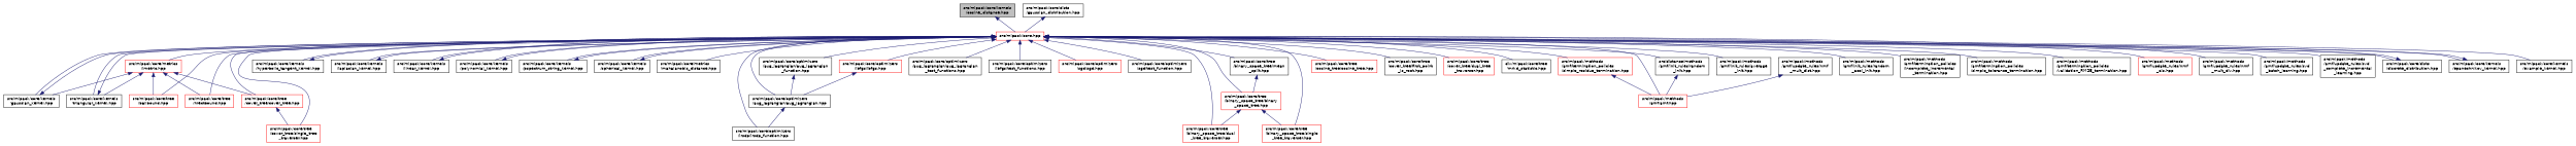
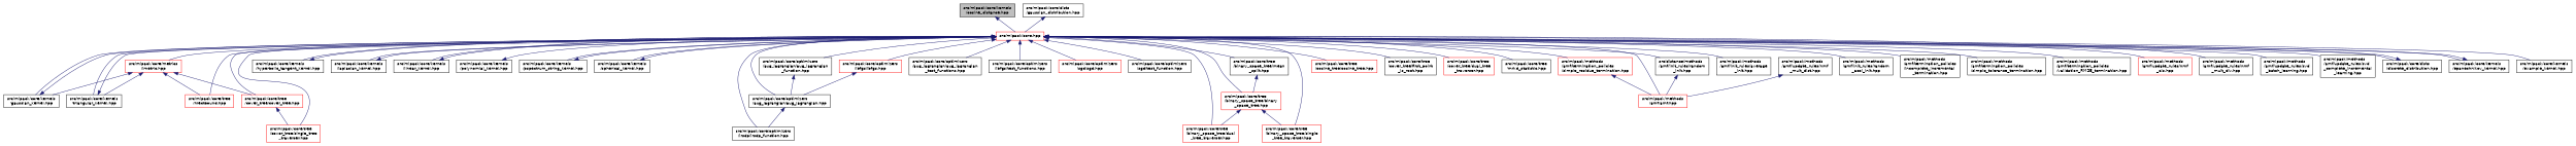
  digraph {
    node [color=black fillcolor=white fontname=Helvetica fontsize=10 shape=record style=filled]
    edge [color=midnightblue dir=back fontname=Helvetica fontsize=10 labelfontname=Helvetica labelfontsize=10 style=solid]
    n1 [fillcolor=grey75 fontcolor=black height=0.2 label="src/mlpack/core/kernels\l/cosine_distance.hpp" width=0.4]
    n2 [color=red height=0.2 label="src/mlpack/core.hpp" width=0.4]
    n3 [height=0.2 label="src/mlpack/core/dists\l/discrete_distribution.hpp" width=0.4]
    n4 [height=0.2 label="src/mlpack/core/kernels\l/epanechnikov_kernel.hpp" width=0.4]
    n5 [height=0.2 label="src/mlpack/core/kernels\l/example_kernel.hpp" width=0.4]
    n6 [height=0.2 label="src/mlpack/core/kernels\l/gaussian_kernel.hpp" width=0.4]
    n7 [height=0.2 label="src/mlpack/core/kernels\l/hyperbolic_tangent_kernel.hpp" width=0.4]
    n8 [height=0.2 label="src/mlpack/core/kernels\l/laplacian_kernel.hpp" width=0.4]
    n9 [height=0.2 label="src/mlpack/core/kernels\l/linear_kernel.hpp" width=0.4]
    n10 [height=0.2 label="src/mlpack/core/kernels\l/polynomial_kernel.hpp" width=0.4]
    n11 [height=0.2 label="src/mlpack/core/kernels\l/pspectrum_string_kernel.hpp" width=0.4]
    n12 [height=0.2 label="src/mlpack/core/kernels\l/spherical_kernel.hpp" width=0.4]
    n13 [height=0.2 label="src/mlpack/core/kernels\l/triangular_kernel.hpp" width=0.4]
    n14 [color=red height=0.2 label="src/mlpack/core/metrics\l/lmetric.hpp" width=0.4]
-   n15 [color=red height=0.2 label="src/mlpack/core/tree\l/ballbound.hpp" width=0.4]
    n16 [color=red height=0.2 label="src/mlpack/core/tree\l/hrectbound.hpp" width=0.4]
    n17 [color=red height=0.2 label="src/mlpack/core/tree\l/cover_tree/cover_tree.hpp" width=0.4]
    n18 [color=red height=0.2 label="src/mlpack/core/tree\l/cover_tree/single_tree\l_traverser.hpp" width=0.4]
-   n19 [height=0.2 label="src/mlpack/core/metrics\l/mahalanobis_distance.hpp" width=0.4]
    n20 [height=0.2 label="src/mlpack/core/optimizers\l/aug_lagrangian/aug_lagrangian.hpp" width=0.4]
    n21 [height=0.2 label="src/mlpack/core/optimizers\l/lrsdp/lrsdp_function.hpp" width=0.4]
    n22 [height=0.2 label="src/mlpack/core/optimizers\l/aug_lagrangian/aug_lagrangian\l_function.hpp" width=0.4]
    n23 [height=0.2 label="src/mlpack/core/optimizers\l/aug_lagrangian/aug_lagrangian\l_test_functions.hpp" width=0.4]
    n24 [color=red height=0.2 label="src/mlpack/core/optimizers\l/lbfgs/lbfgs.hpp" width=0.4]
    n25 [height=0.2 label="src/mlpack/core/optimizers\l/lbfgs/test_functions.hpp" width=0.4]
    n26 [color=red height=0.2 label="src/mlpack/core/optimizers\l/sgd/sgd.hpp" width=0.4]
    n27 [height=0.2 label="src/mlpack/core/optimizers\l/sgd/test_function.hpp" width=0.4]
    n28 [color=red height=0.2 label="src/mlpack/core/tree\l/binary_space_tree/binary\l_space_tree.hpp" width=0.4]
    n29 [color=red height=0.2 label="src/mlpack/core/tree\l/binary_space_tree/dual\l_tree_traverser.hpp" width=0.4]
    n30 [color=red height=0.2 label="src/mlpack/core/tree\l/binary_space_tree/single\l_tree_traverser.hpp" width=0.4]
    n31 [height=0.2 label="src/mlpack/core/tree\l/binary_space_tree/mean\l_split.hpp" width=0.4]
    n32 [color=red height=0.2 label="src/mlpack/core/tree\l/cosine_tree/cosine_tree.hpp" width=0.4]
    n33 [height=0.2 label="src/mlpack/core/tree\l/cover_tree/first_point\l_is_root.hpp" width=0.4]
    n34 [color=red height=0.2 label="src/mlpack/core/tree\l/cover_tree/dual_tree\l_traverser.hpp" width=0.4]
-   n35 [height=0.2 label="div/mlpack/core/tree\l/mrkd_statistic.hpp" width=0.4]
+   n35 [height=0.2 label="src/mlpack/core/tree\l/mrkd_statistic.hpp" width=0.4]
    n36 [color=red height=0.2 label="src/mlpack/methods\l/amf/amf.hpp" width=0.4]
    n37 [height=0.2 label="src/mlpack/methods\l/amf/init_rules/average\l_init.hpp" width=0.4]
    n38 [height=0.2 label="src/mlpack/methods\l/amf/init_rules/random\l_acol_init.hpp" width=0.4]
    n39 [height=0.2 label="src/distance/methods\l/amf/init_rules/random\l_init.hpp" width=0.4]
    n40 [height=0.2 label="src/mlpack/methods\l/amf/termination_policies\l/incomplete_incremental\l_termination.hpp" width=0.4]
    n41 [color=red height=0.2 label="src/mlpack/methods\l/amf/termination_policies\l/simple_residue_termination.hpp" width=0.4]
    n42 [height=0.2 label="src/mlpack/methods\l/amf/termination_policies\l/simple_tolerance_termination.hpp" width=0.4]
    n43 [height=0.2 label="src/mlpack/methods\l/amf/termination_policies\l/validation_RMSE_termination.hpp" width=0.4]
    n44 [color=red height=0.2 label="src/mlpack/methods\l/amf/update_rules/nmf\l_als.hpp" width=0.4]
    n45 [height=0.2 label="src/mlpack/methods\l/amf/update_rules/nmf\l_mult_div.hpp" width=0.4]
    n46 [height=0.2 label="src/mlpack/methods\l/amf/update_rules/svd\l_batch_learning.hpp" width=0.4]
    n47 [height=0.2 label="src/mlpack/methods\l/amf/update_rules/svd\l_complete_incremental\l_learning.hpp" width=0.4]
    n48 [height=0.2 label="src/mlpack/core/dists\l/gaussian_distribution.hpp" width=0.4]
    n49 [height=0.2 label="src/mlpack/methods\l/amf/update_rules/nmf\l_mult_dist.hpp" width=0.4]
    n1 -> n2
    n2 -> n3
    n2 -> n4
    n2 -> n5
    n2 -> n6
    n2 -> n7
    n2 -> n8
    n2 -> n9
-   n2 -> n10
    n2 -> n11
    n2 -> n12
    n2 -> n13
    n2 -> n14
-   n2 -> n15
    n2 -> n16
    n2 -> n17
    n2 -> n18
-   n2 -> n19
    n2 -> n20
    n2 -> n21
    n2 -> n22
    n2 -> n23
    n2 -> n24
    n2 -> n25
    n2 -> n26
    n2 -> n27
    n2 -> n28
    n2 -> n29
    n2 -> n30
    n2 -> n31
    n2 -> n32
    n2 -> n33
    n2 -> n34
    n2 -> n35
    n2 -> n36
    n2 -> n37
    n2 -> n38
    n2 -> n39
    n2 -> n40
    n2 -> n41
    n2 -> n42
    n2 -> n43
    n2 -> n44
    n2 -> n45
    n2 -> n46
    n2 -> n47
    n3 -> n2
    n4 -> n2
    n6 -> n2
    n7 -> n2
    n8 -> n2
    n9 -> n2
    n10 -> n2
    n11 -> n2
    n12 -> n2
    n13 -> n2
    n14 -> n6
    n14 -> n13
-   n14 -> n15
    n14 -> n16
    n14 -> n17
    n17 -> n18
    n20 -> n21
    n22 -> n20
    n24 -> n20
    n28 -> n29
    n28 -> n30
    n31 -> n28
    n39 -> n36
    n41 -> n36
    n48 -> n2
    n49 -> n36
  }
